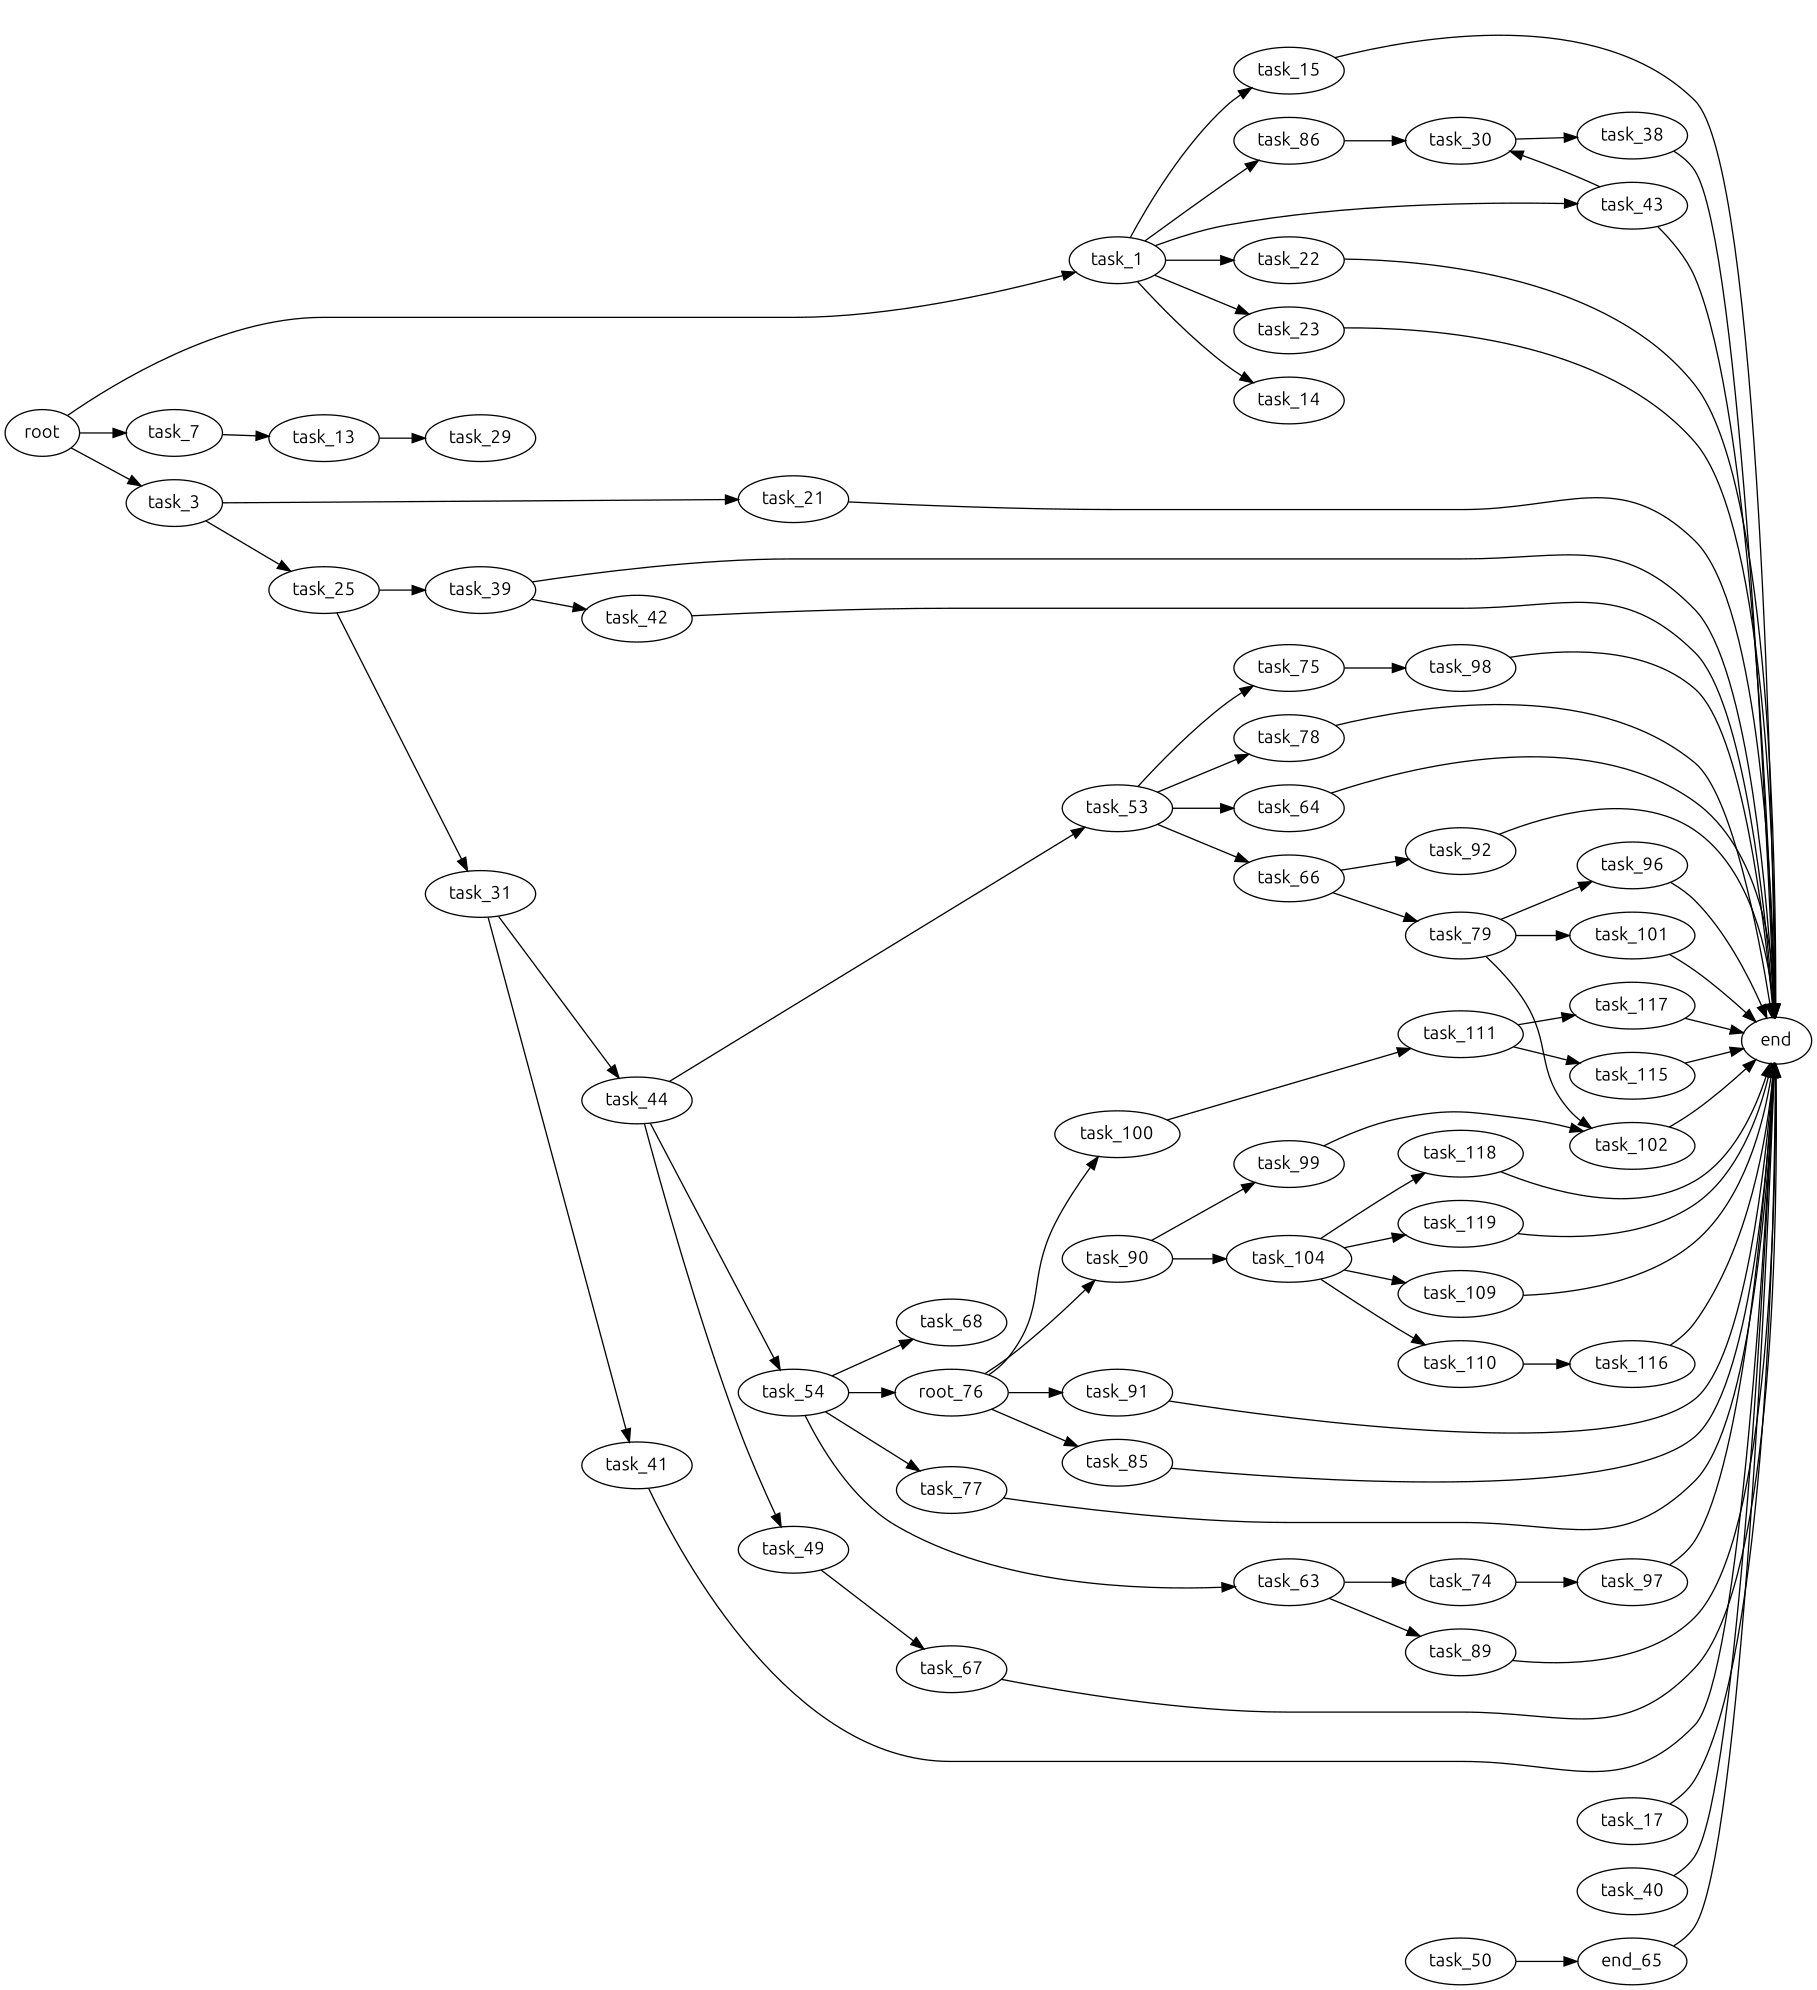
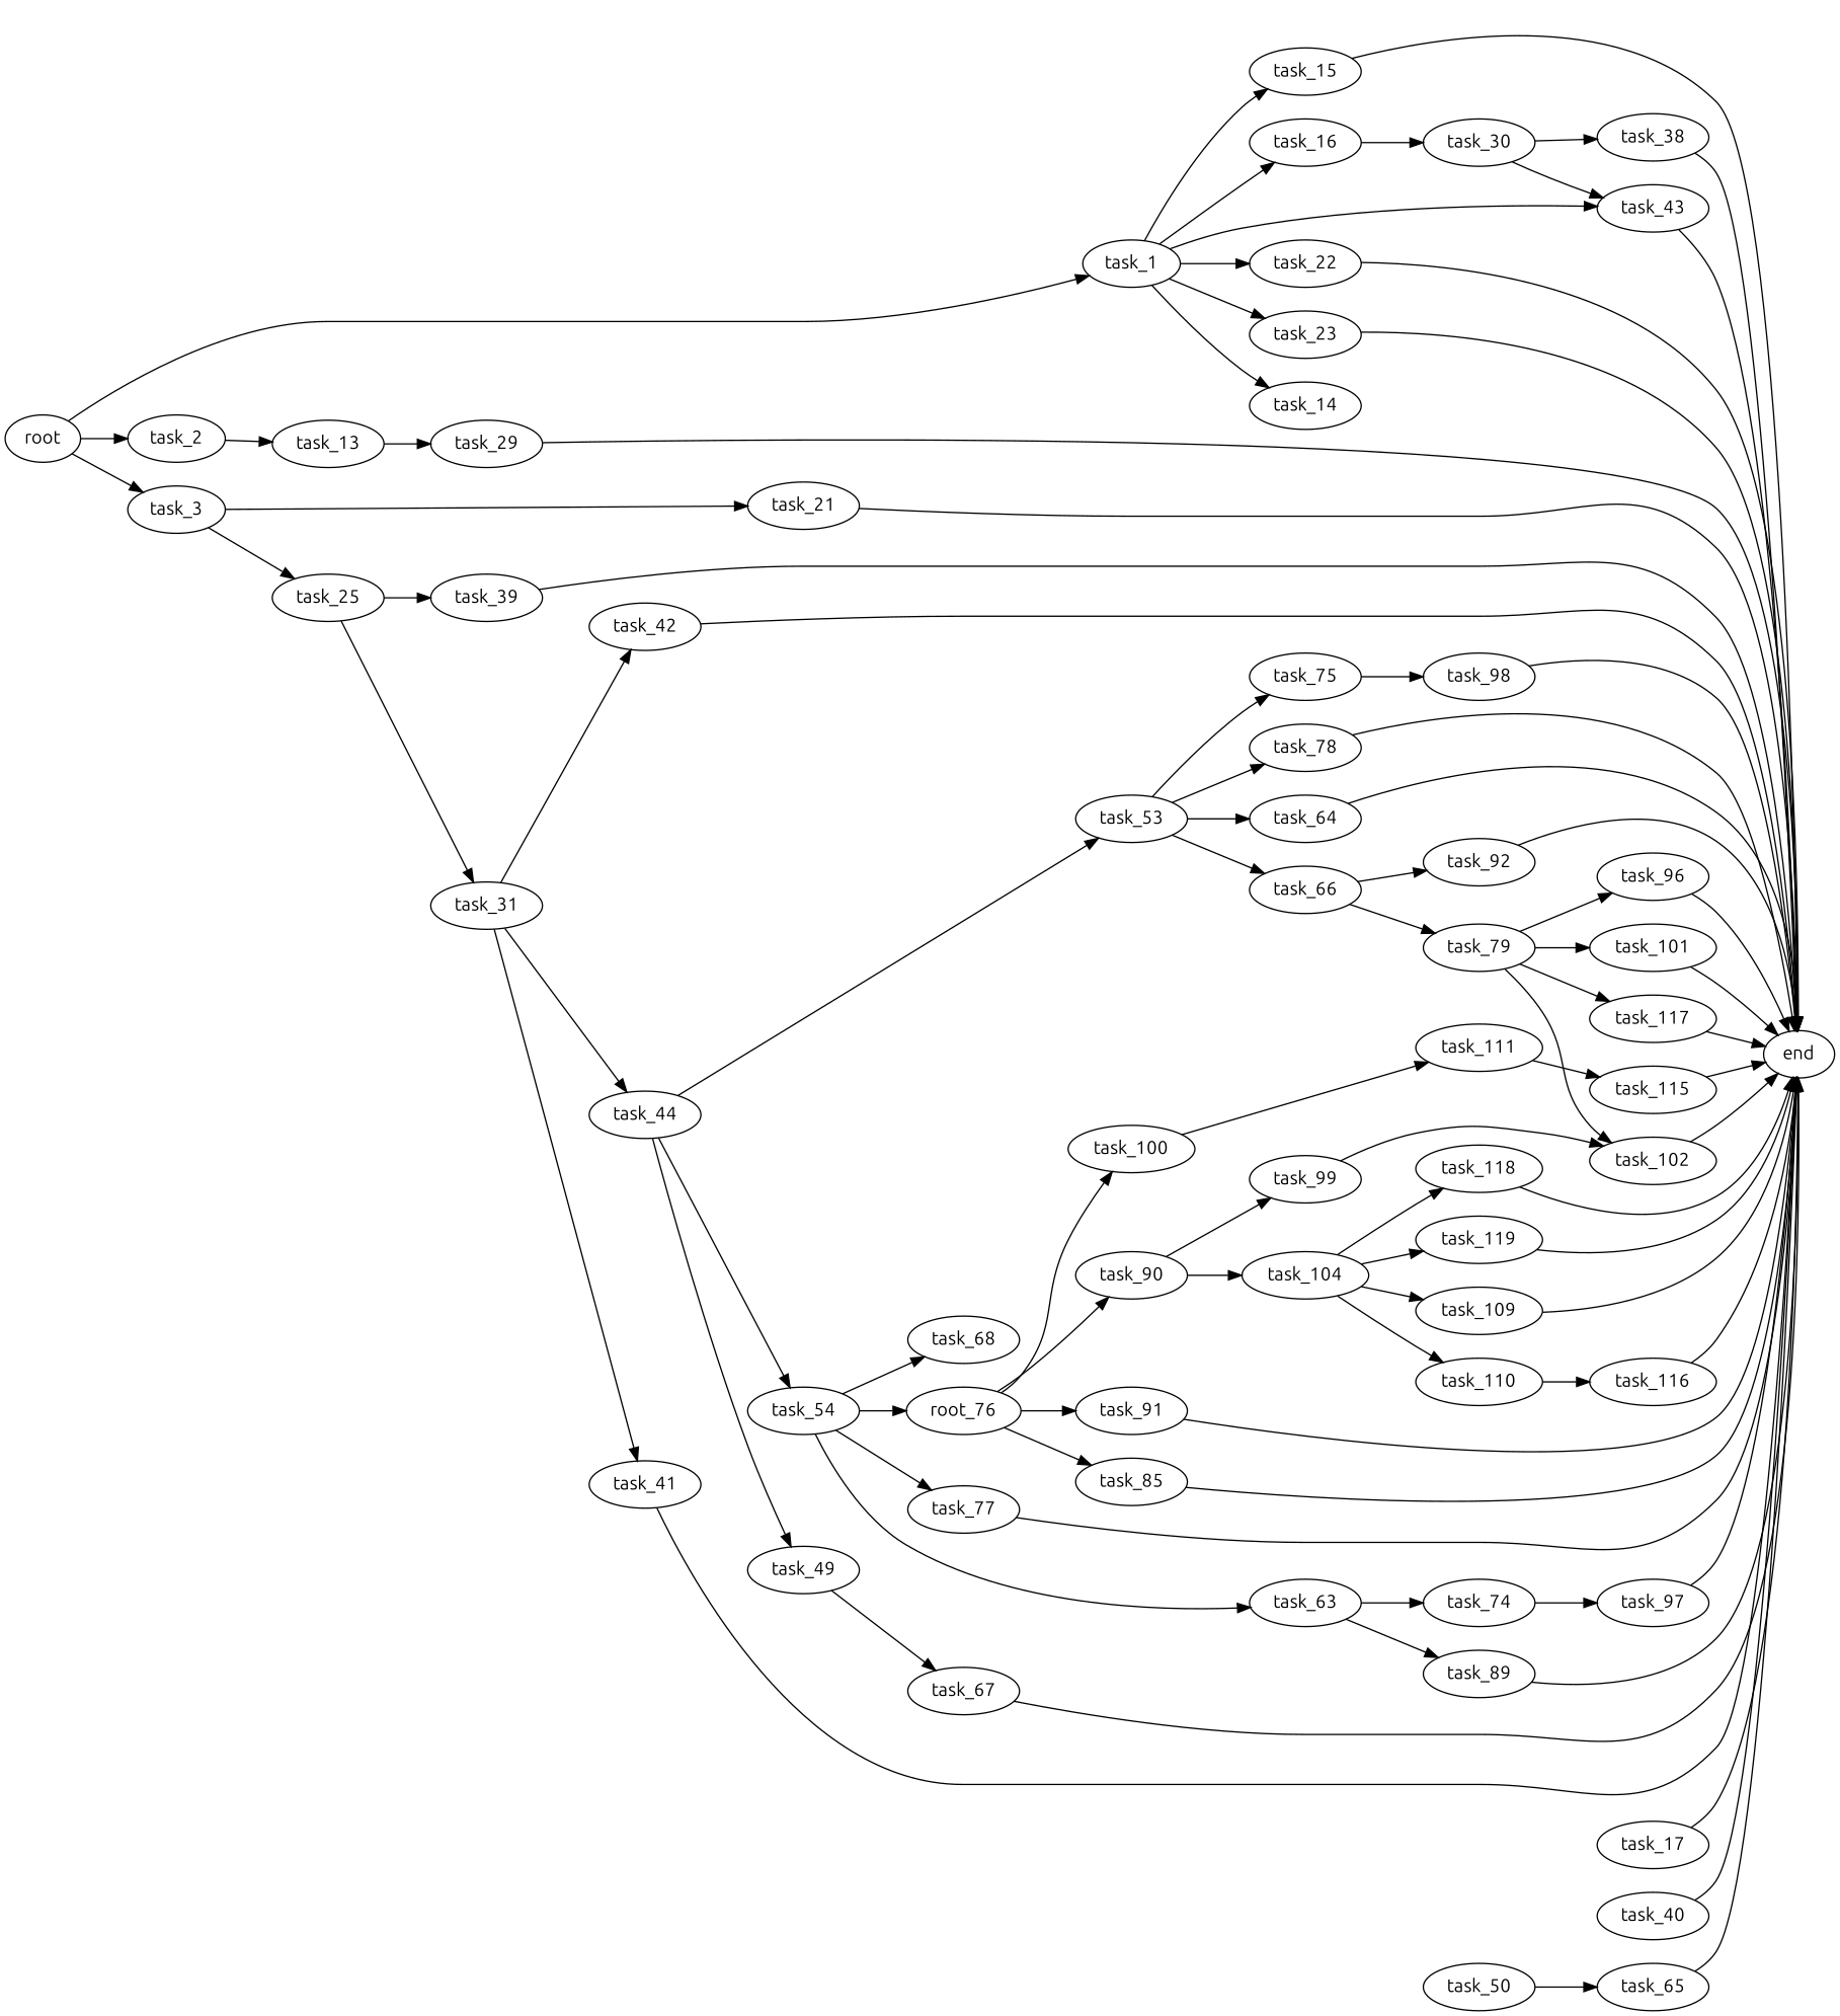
  digraph {
    fontname=Ubuntu
    rankdir=LR
    node [fontname=Ubuntu]
    edge [fontname=Ubuntu]
    root
    task_1
-   task_2 [label=task_7]
+   task_2
    task_3
    task_14
    task_15
-   task_16 [label=task_86]
+   task_16
    task_22
    task_23
    task_43
    task_13
    task_21
    task_25
    end
    task_30
    task_17
    task_29
    task_31
    task_39
    task_38
    task_40
    task_41
    task_42
    task_44
    task_49
    task_53
    task_54
    task_67
    task_50
-   task_65 [label=end_65]
+   task_65
    task_64
    task_66
    task_75
    task_78
    task_63
    task_68
    n37 [label=root_76]
    task_77
    task_79
    task_92
    task_98
    task_74
    task_89
    task_90
    task_91
    n46 [label=task_85]
    task_100
    task_97
    task_96
    task_101
    task_102
    task_99
    task_104
    task_111
    task_109
    task_110
    task_118
    task_119
    task_115
    task_117
    task_116
    root -> task_1
    root -> task_2
    root -> task_3
    task_1 -> task_14
    task_1 -> task_15
    task_1 -> task_16
    task_1 -> task_22
    task_1 -> task_23
    task_1 -> task_43
    task_2 -> task_13
    task_3 -> task_21
    task_3 -> task_25
    task_15 -> end
    task_16 -> task_30
    task_22 -> end
    task_23 -> end
    task_43 -> end
    task_13 -> task_29
    task_21 -> end
    task_25 -> task_31
    task_25 -> task_39
-   task_43 -> task_30
+   task_30 -> task_43
    task_30 -> task_38
    task_17 -> end
+   task_29 -> end
    task_31 -> task_41
-   task_39 -> task_42
+   task_31 -> task_42
    task_31 -> task_44
    task_39 -> end
    task_38 -> end
    task_40 -> end
    task_41 -> end
    task_42 -> end
    task_44 -> task_49
    task_44 -> task_53
    task_44 -> task_54
    task_49 -> task_67
    task_53 -> task_64
    task_53 -> task_66
    task_53 -> task_75
    task_53 -> task_78
    task_54 -> task_63
    task_54 -> task_68
    task_54 -> n37
    task_54 -> task_77
    task_67 -> end
    task_50 -> task_65
    task_65 -> end
    task_64 -> end
    task_66 -> task_79
    task_66 -> task_92
    task_75 -> task_98
    task_78 -> end
    task_63 -> task_74
    task_63 -> task_89
    n37 -> task_90
    n37 -> task_91
    n37 -> n46
    n37 -> task_100
    task_77 -> end
    task_79 -> task_96
    task_79 -> task_101
    task_79 -> task_102
    task_92 -> end
    task_98 -> end
    task_74 -> task_97
    task_89 -> end
    task_90 -> task_99
    task_90 -> task_104
    task_91 -> end
    n46 -> end
    task_100 -> task_111
    task_97 -> end
    task_96 -> end
    task_101 -> end
    task_102 -> end
    task_99 -> task_102
    task_104 -> task_109
    task_104 -> task_110
    task_104 -> task_118
    task_104 -> task_119
    task_111 -> task_115
-   task_111 -> task_117
+   task_79 -> task_117
    task_109 -> end
    task_110 -> task_116
    task_118 -> end
    task_119 -> end
    task_115 -> end
    task_117 -> end
    task_116 -> end
  }
